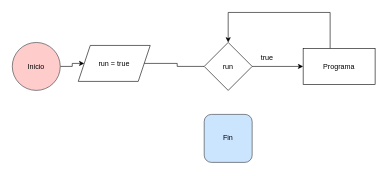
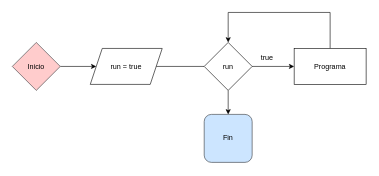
  <mxCell id="0" />
  <mxCell id="1" parent="0" />
  <mxCell id="2" style="edgeStyle=orthogonalEdgeStyle;orthogonalLoop=1;jettySize=auto;html=1;rounded=0;" parent="1" source="3" target="5" edge="1"><mxGeometry relative="1" as="geometry" /></mxCell>
- <mxCell id="3" value="Inicio" style="ellipse;whiteSpace=wrap;html=1;aspect=fixed;fillColor=#ffcccc;strokeColor=#36393d;rounded=0;" parent="1" vertex="1"><mxGeometry x="20" y="70.03" width="80" height="80" as="geometry" /></mxCell>
+ <mxCell id="3" value="Inicio" style="rhombus;whiteSpace=wrap;html=1;aspect=fixed;fillColor=#ffcccc;strokeColor=#36393d;" parent="1" vertex="1"><mxGeometry x="20" y="70.03" width="80" height="80" as="geometry" /></mxCell>
  <mxCell id="4" value="" style="edgeStyle=orthogonalEdgeStyle;orthogonalLoop=1;jettySize=auto;html=1;rounded=0;endArrow=none;" parent="1" source="5" target="8" edge="1"><mxGeometry relative="1" as="geometry" /></mxCell>
- <mxCell id="5" value="run = true" style="shape=parallelogram;perimeter=parallelogramPerimeter;whiteSpace=wrap;html=1;fixedSize=1;rounded=0;" parent="1" vertex="1"><mxGeometry x="130" y="75.03" width="120" height="60" as="geometry" /></mxCell>
+ <mxCell id="5" value="run = true" style="shape=parallelogram;perimeter=parallelogramPerimeter;whiteSpace=wrap;html=1;fixedSize=1;rounded=0;" parent="1" vertex="1"><mxGeometry x="150" y="80.03" width="120" height="60" as="geometry" /></mxCell>
  <mxCell id="6" style="edgeStyle=orthogonalEdgeStyle;orthogonalLoop=1;jettySize=auto;html=1;entryX=0;entryY=0.5;entryDx=0;entryDy=0;rounded=0;" parent="1" source="8" target="10" edge="1"><mxGeometry relative="1" as="geometry" /></mxCell>
+ <mxCell id="7" style="edgeStyle=orthogonalEdgeStyle;orthogonalLoop=1;jettySize=auto;html=1;entryX=0.5;entryY=0;entryDx=0;entryDy=0;rounded=0;" parent="1" source="8" target="12" edge="1"><mxGeometry relative="1" as="geometry" /></mxCell>
  <mxCell id="8" value="run" style="rhombus;whiteSpace=wrap;html=1;rounded=0;" parent="1" vertex="1"><mxGeometry x="340" y="70.03" width="80" height="80" as="geometry" /></mxCell>
  <mxCell id="9" style="edgeStyle=orthogonalEdgeStyle;orthogonalLoop=1;jettySize=auto;html=1;rounded=0;" parent="1" source="10" target="8" edge="1"><mxGeometry relative="1" as="geometry"><Array as="points"><mxPoint x="550" y="20.03" /><mxPoint x="380" y="20.03" /></Array></mxGeometry></mxCell>
- <mxCell id="10" value="Programa" style="whiteSpace=wrap;html=1;rounded=0;" parent="1" vertex="1"><mxGeometry x="505" y="80.03" width="120" height="60" as="geometry" /></mxCell>
+ <mxCell id="10" value="Programa" style="whiteSpace=wrap;html=1;rounded=0;" parent="1" vertex="1"><mxGeometry x="490" y="80.03" width="120" height="60" as="geometry" /></mxCell>
  <mxCell id="11" value="true" style="text;html=1;strokeColor=none;fillColor=none;align=center;verticalAlign=middle;whiteSpace=wrap;rounded=0;" parent="1" vertex="1"><mxGeometry x="415" y="80.03" width="60" height="30" as="geometry" /></mxCell>
  <mxCell id="12" value="Fin" style="whiteSpace=wrap;html=1;aspect=fixed;fillColor=#cce5ff;strokeColor=#36393d;rounded=1;" parent="1" vertex="1"><mxGeometry x="340" y="190.03" width="80" height="80" as="geometry" /></mxCell>
